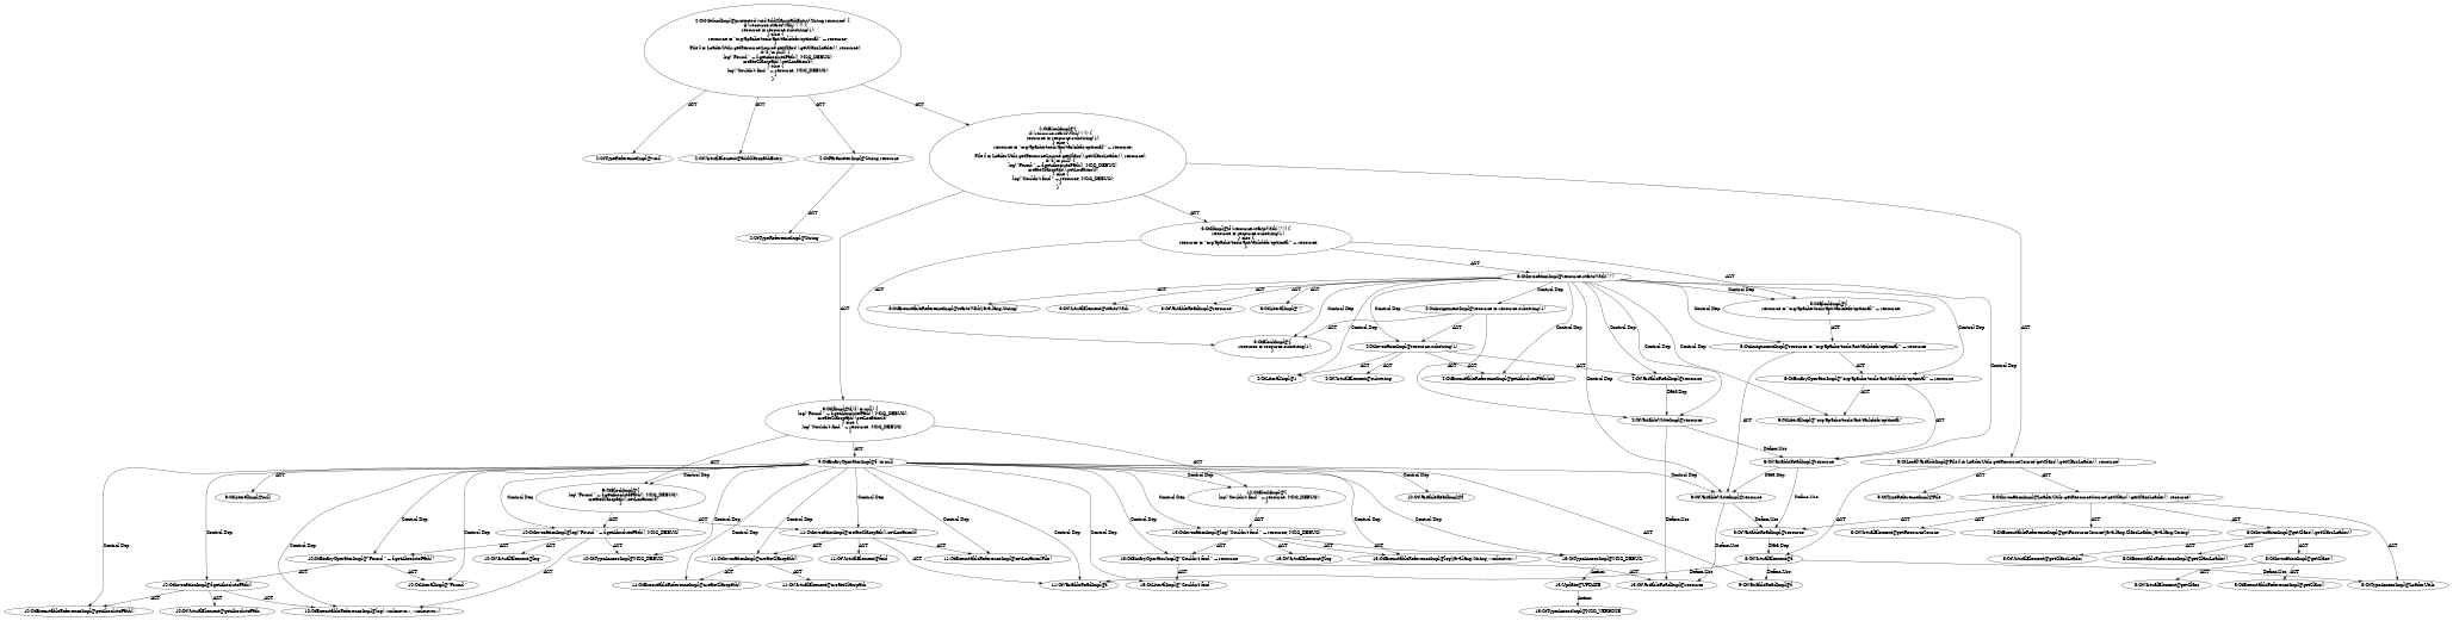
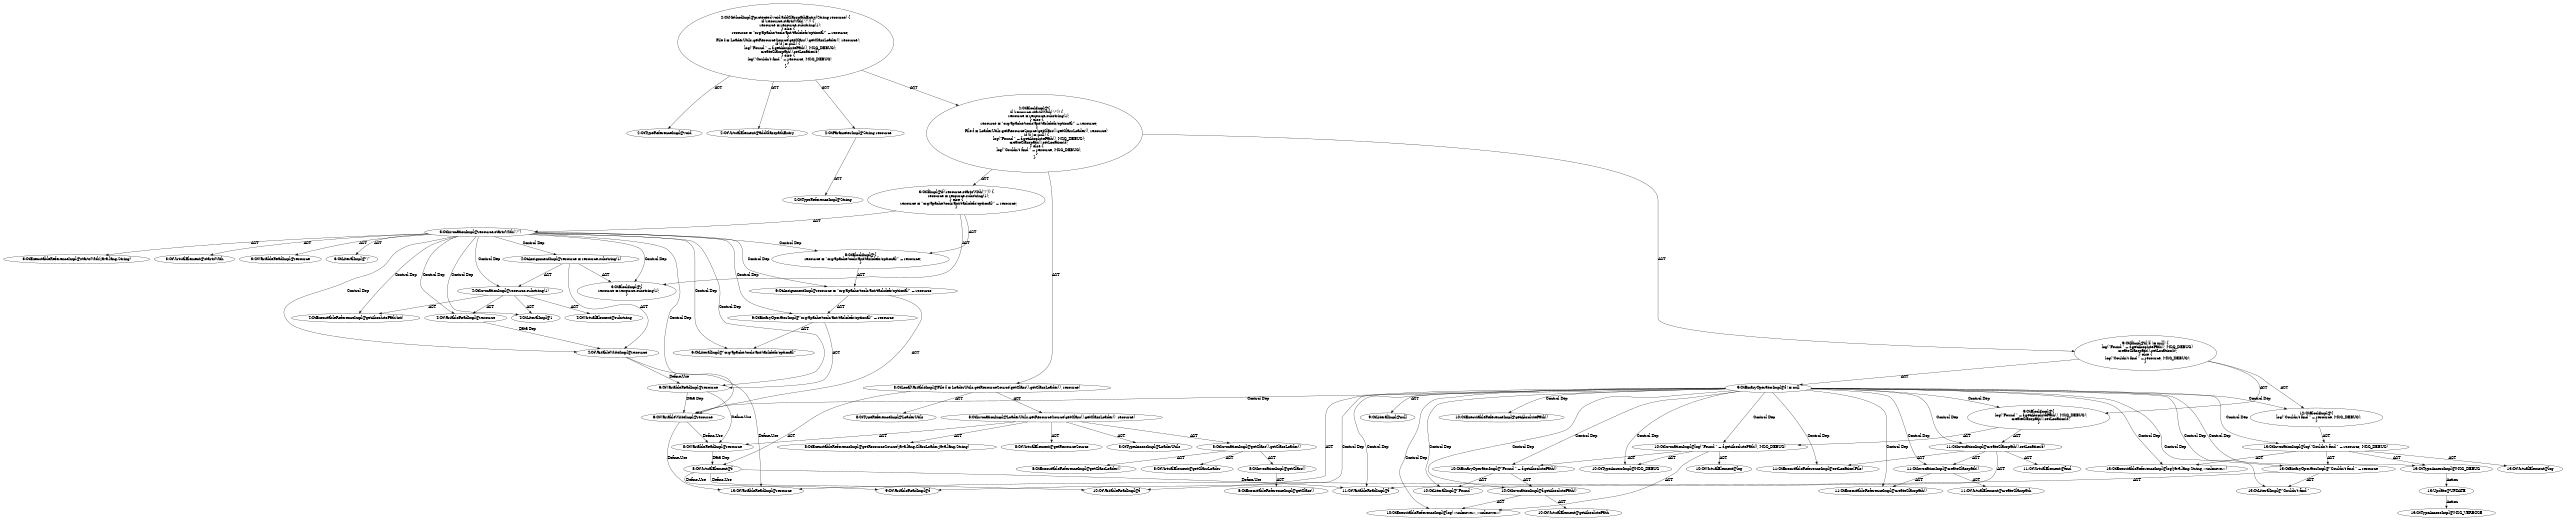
  digraph {
    node [shape=ellipse]
    n1 [label="2:CtTypeReferenceImpl@void"]
    n2 [label="2:CtVirtualElement@addClasspathEntry"]
    n3 [label="2:CtParameterImpl@String resource"]
    n4 [label="2:CtTypeReferenceImpl@String"]
    n5 [label="3:CtExecutableReferenceImpl@startsWith(java.lang.String)"]
    n6 [label="3:CtVirtualElement@startsWith"]
    n7 [label="3:CtVariableReadImpl@resource"]
    n8 [label="3:CtLiteralImpl@\"/\""]
    n9 [label="3:CtInvocationImpl@resource.startsWith(\"/\")"]
    n10 [label="4:CtVariableWriteImpl@resource"]
    n11 [label="4:CtExecutableReferenceImpl@getAbsolutePath(int)"]
    n12 [label="4:CtVariableReadImpl@resource"]
    n13 [label="4:CtLiteralImpl@1"]
    n14 [label="4:CtInvocationImpl@resource.substring(1)"]
    n15 [label="4:CtAssignmentImpl@resource = resource.substring(1)"]
    n16 [label="3:CtBlockImpl@\{\n    resource = resource.substring(1);\n\}"]
    n17 [label="6:CtVariableWriteImpl@resource"]
    n18 [label="6:CtLiteralImpl@\"org/apache/tools/ant/taskdefs/optional/\""]
    n19 [label="6:CtVariableReadImpl@resource"]
    n20 [label="6:CtBinaryOperatorImpl@\"org/apache/tools/ant/taskdefs/optional/\" + resource"]
    n21 [label="6:CtAssignmentImpl@resource = \"org/apache/tools/ant/taskdefs/optional/\" + resource"]
    n22 [label="5:CtBlockImpl@\{\n    resource = \"org/apache/tools/ant/taskdefs/optional/\" + resource;\n\}"]
    n23 [label="13:CtVariableReadImpl@resource"]
    n24 [label="4:CtVirtualElement@substring"]
    n25 [label="8:CtVariableReadImpl@resource"]
    n26 [label="8:CtVirtualElement@f"]
    n27 [label="3:CtIfImpl@if (resource.startsWith(\"/\")) \{\n    resource = resource.substring(1);\n\} else \{\n    resource = \"org/apache/tools/ant/taskdefs/optional/\" + resource;\n\}"]
-   n28 [label="8:CtTypeReferenceImpl@File"]
+   n28 [label="8:CtTypeReferenceImpl@LoaderUtils"]
    n29 [label="8:CtExecutableReferenceImpl@getResourceSource(java.lang.ClassLoader,java.lang.String)"]
    n30 [label="8:CtVirtualElement@getResourceSource"]
    n31 [label="8:CtTypeAccessImpl@LoaderUtils"]
    n32 [label="8:CtExecutableReferenceImpl@getClassLoader()"]
    n33 [label="8:CtVirtualElement@getClassLoader"]
    n34 [label="8:CtExecutableReferenceImpl@getClass()"]
-   n35 [label="8:CtVirtualElement@getClass"]
    n36 [label="8:CtInvocationImpl@getClass()"]
    n37 [label="8:CtInvocationImpl@getClass().getClassLoader()"]
    n38 [label="9:CtVariableReadImpl@f"]
    n39 [label="10:CtVariableReadImpl@f"]
    n40 [label="11:CtVariableReadImpl@f"]
    n41 [label="8:CtInvocationImpl@LoaderUtils.getResourceSource(getClass().getClassLoader(), resource)"]
    n42 [label="8:CtLocalVariableImpl@File f = LoaderUtils.getResourceSource(getClass().getClassLoader(), resource)"]
    n43 [label="9:CtLiteralImpl@null"]
    n44 [label="9:CtBinaryOperatorImpl@f != null"]
    n45 [label="10:CtExecutableReferenceImpl@log(<unknown>,<unknown>)"]
    n46 [label="10:CtLiteralImpl@\"Found \""]
    n47 [label="10:CtExecutableReferenceImpl@getAbsolutePath()"]
    n48 [label="10:CtInvocationImpl@f.getAbsolutePath()"]
    n49 [label="10:CtBinaryOperatorImpl@\"Found \" + f.getAbsolutePath()"]
    n50 [label="10:CtTypeAccessImpl@MSG_DEBUG"]
    n51 [label="10:CtInvocationImpl@log(\"Found \" + f.getAbsolutePath(), MSG_DEBUG)"]
    n52 [label="11:CtExecutableReferenceImpl@setLocation(File)"]
    n53 [label="11:CtExecutableReferenceImpl@createClasspath()"]
    n54 [label="11:CtInvocationImpl@createClasspath()"]
    n55 [label="11:CtInvocationImpl@createClasspath().setLocation(f)"]
    n56 [label="9:CtBlockImpl@\{\n    log(\"Found \" + f.getAbsolutePath(), MSG_DEBUG);\n    createClasspath().setLocation(f);\n\}"]
    n57 [label="13:CtExecutableReferenceImpl@log(java.lang.String,<unknown>)"]
    n58 [label="13:CtLiteralImpl@\"Couldn\'t find \""]
    n59 [label="13:CtBinaryOperatorImpl@\"Couldn\'t find \" + resource"]
    n60 [label="13:CtTypeAccessImpl@MSG_DEBUG"]
    n61 [label="13:CtInvocationImpl@log(\"Couldn\'t find \" + resource, MSG_DEBUG)"]
    n62 [label="12:CtBlockImpl@\{\n    log(\"Couldn\'t find \" + resource, MSG_DEBUG);\n\}"]
    n63 [label="10:CtVirtualElement@getAbsolutePath"]
    n64 [label="10:CtVirtualElement@log"]
    n65 [label="11:CtVirtualElement@createClasspath"]
    n66 [label="11:CtVirtualElement@find"]
    n67 [label="13:Update@UPDATE"]
    n68 [label="13:CtVirtualElement@log"]
    n69 [label="13:CtTypeAccessImpl@MSG_VERBOSE"]
    n70 [label="9:CtIfImpl@if (f != null) \{\n    log(\"Found \" + f.getAbsolutePath(), MSG_DEBUG);\n    createClasspath().setLocation(f);\n\} else \{\n    log(\"Couldn\'t find \" + resource, MSG_DEBUG);\n\}"]
    n71 [label="2:CtBlockImpl@\{\n    if (resource.startsWith(\"/\")) \{\n        resource = resource.substring(1);\n    \} else \{\n        resource = \"org/apache/tools/ant/taskdefs/optional/\" + resource;\n    \}\n    File f = LoaderUtils.getResourceSource(getClass().getClassLoader(), resource);\n    if (f != null) \{\n        log(\"Found \" + f.getAbsolutePath(), MSG_DEBUG);\n        createClasspath().setLocation(f);\n    \} else \{\n        log(\"Couldn\'t find \" + resource, MSG_DEBUG);\n    \}\n\}"]
    n72 [label="2:CtMethodImpl@protected void addClasspathEntry(String resource) \{\n    if (resource.startsWith(\"/\")) \{\n        resource = resource.substring(1);\n    \} else \{\n        resource = \"org/apache/tools/ant/taskdefs/optional/\" + resource;\n    \}\n    File f = LoaderUtils.getResourceSource(getClass().getClassLoader(), resource);\n    if (f != null) \{\n        log(\"Found \" + f.getAbsolutePath(), MSG_DEBUG);\n        createClasspath().setLocation(f);\n    \} else \{\n        log(\"Couldn\'t find \" + resource, MSG_DEBUG);\n    \}\n\}"]
    n3 -> n4 [label=AST]
    n9 -> n5 [label=AST]
    n9 -> n6 [label=AST]
    n9 -> n7 [label=AST]
    n9 -> n8 [label=AST]
    n9 -> n10 [label="Control Dep"]
    n9 -> n11 [label="Control Dep"]
    n9 -> n12 [label="Control Dep"]
    n9 -> n13 [label="Control Dep"]
    n9 -> n14 [label="Control Dep"]
    n9 -> n15 [label="Control Dep"]
    n9 -> n16 [label="Control Dep"]
    n9 -> n17 [label="Control Dep"]
    n9 -> n18 [label="Control Dep"]
    n9 -> n19 [label="Control Dep"]
    n9 -> n20 [label="Control Dep"]
    n9 -> n21 [label="Control Dep"]
    n9 -> n22 [label="Control Dep"]
    n10 -> n19 [label="Define-Use"]
    n10 -> n23 [label="Define-Use"]
    n12 -> n10 [label="Data Dep"]
    n14 -> n11 [label=AST]
    n14 -> n12 [label=AST]
    n14 -> n13 [label=AST]
    n14 -> n24 [label=AST]
    n15 -> n10 [label=AST]
    n15 -> n14 [label=AST]
    n15 -> n16 [label=AST]
    n17 -> n23 [label="Define-Use"]
    n17 -> n25 [label="Define-Use"]
    n19 -> n17 [label="Data Dep"]
    n19 -> n25 [label="Define-Use"]
    n20 -> n18 [label=AST]
    n20 -> n19 [label=AST]
    n21 -> n17 [label=AST]
    n21 -> n20 [label=AST]
    n22 -> n21 [label=AST]
    n25 -> n26 [label="Data Dep"]
    n26 -> n38 [label="Define-Use"]
-   n26 -> n31 [label="Define-Use"]
+   n26 -> n39 [label="Define-Use"]
    n26 -> n40 [label="Define-Use"]
    n27 -> n9 [label=AST]
    n27 -> n16 [label=AST]
    n27 -> n22 [label=AST]
    n36 -> n34 [label=AST]
-   n36 -> n35 [label=AST]
    n37 -> n32 [label=AST]
    n37 -> n33 [label=AST]
    n37 -> n36 [label=AST]
    n41 -> n25 [label=AST]
    n41 -> n29 [label=AST]
    n41 -> n30 [label=AST]
    n41 -> n31 [label=AST]
    n41 -> n37 [label=AST]
    n42 -> n26 [label=AST]
    n42 -> n28 [label=AST]
    n42 -> n41 [label=AST]
    n44 -> n17 [label="Control Dep"]
    n44 -> n38 [label=AST]
    n44 -> n39 [label="Control Dep"]
    n44 -> n40 [label="Control Dep"]
    n44 -> n43 [label=AST]
    n44 -> n45 [label="Control Dep"]
    n44 -> n46 [label="Control Dep"]
    n44 -> n47 [label="Control Dep"]
    n44 -> n48 [label="Control Dep"]
    n44 -> n49 [label="Control Dep"]
    n44 -> n50 [label="Control Dep"]
    n44 -> n51 [label="Control Dep"]
    n44 -> n52 [label="Control Dep"]
    n44 -> n53 [label="Control Dep"]
    n44 -> n54 [label="Control Dep"]
    n44 -> n55 [label="Control Dep"]
    n44 -> n56 [label="Control Dep"]
    n44 -> n57 [label="Control Dep"]
    n44 -> n58 [label="Control Dep"]
    n44 -> n59 [label="Control Dep"]
    n44 -> n60 [label="Control Dep"]
    n44 -> n61 [label="Control Dep"]
    n44 -> n62 [label="Control Dep"]
    n48 -> n45 [label=AST]
-   n48 -> n47 [label=AST]
    n48 -> n63 [label=AST]
    n49 -> n46 [label=AST]
    n49 -> n48 [label=AST]
    n51 -> n45 [label=AST]
    n51 -> n49 [label=AST]
    n51 -> n50 [label=AST]
    n51 -> n64 [label=AST]
    n54 -> n53 [label=AST]
    n54 -> n65 [label=AST]
    n55 -> n40 [label=AST]
    n55 -> n52 [label=AST]
    n55 -> n54 [label=AST]
    n55 -> n66 [label=AST]
    n56 -> n51 [label=AST]
    n56 -> n55 [label=AST]
    n59 -> n23 [label=AST]
    n59 -> n58 [label=AST]
    n60 -> n67 [label=Action]
    n61 -> n57 [label=AST]
    n61 -> n59 [label=AST]
    n61 -> n60 [label=AST]
    n61 -> n68 [label=AST]
    n62 -> n61 [label=AST]
    n67 -> n69 [label=Action]
    n70 -> n44 [label=AST]
    n70 -> n56 [label=AST]
    n70 -> n62 [label=AST]
    n71 -> n27 [label=AST]
    n71 -> n42 [label=AST]
    n71 -> n70 [label=AST]
    n72 -> n1 [label=AST]
    n72 -> n2 [label=AST]
    n72 -> n3 [label=AST]
    n72 -> n71 [label=AST]
  }
